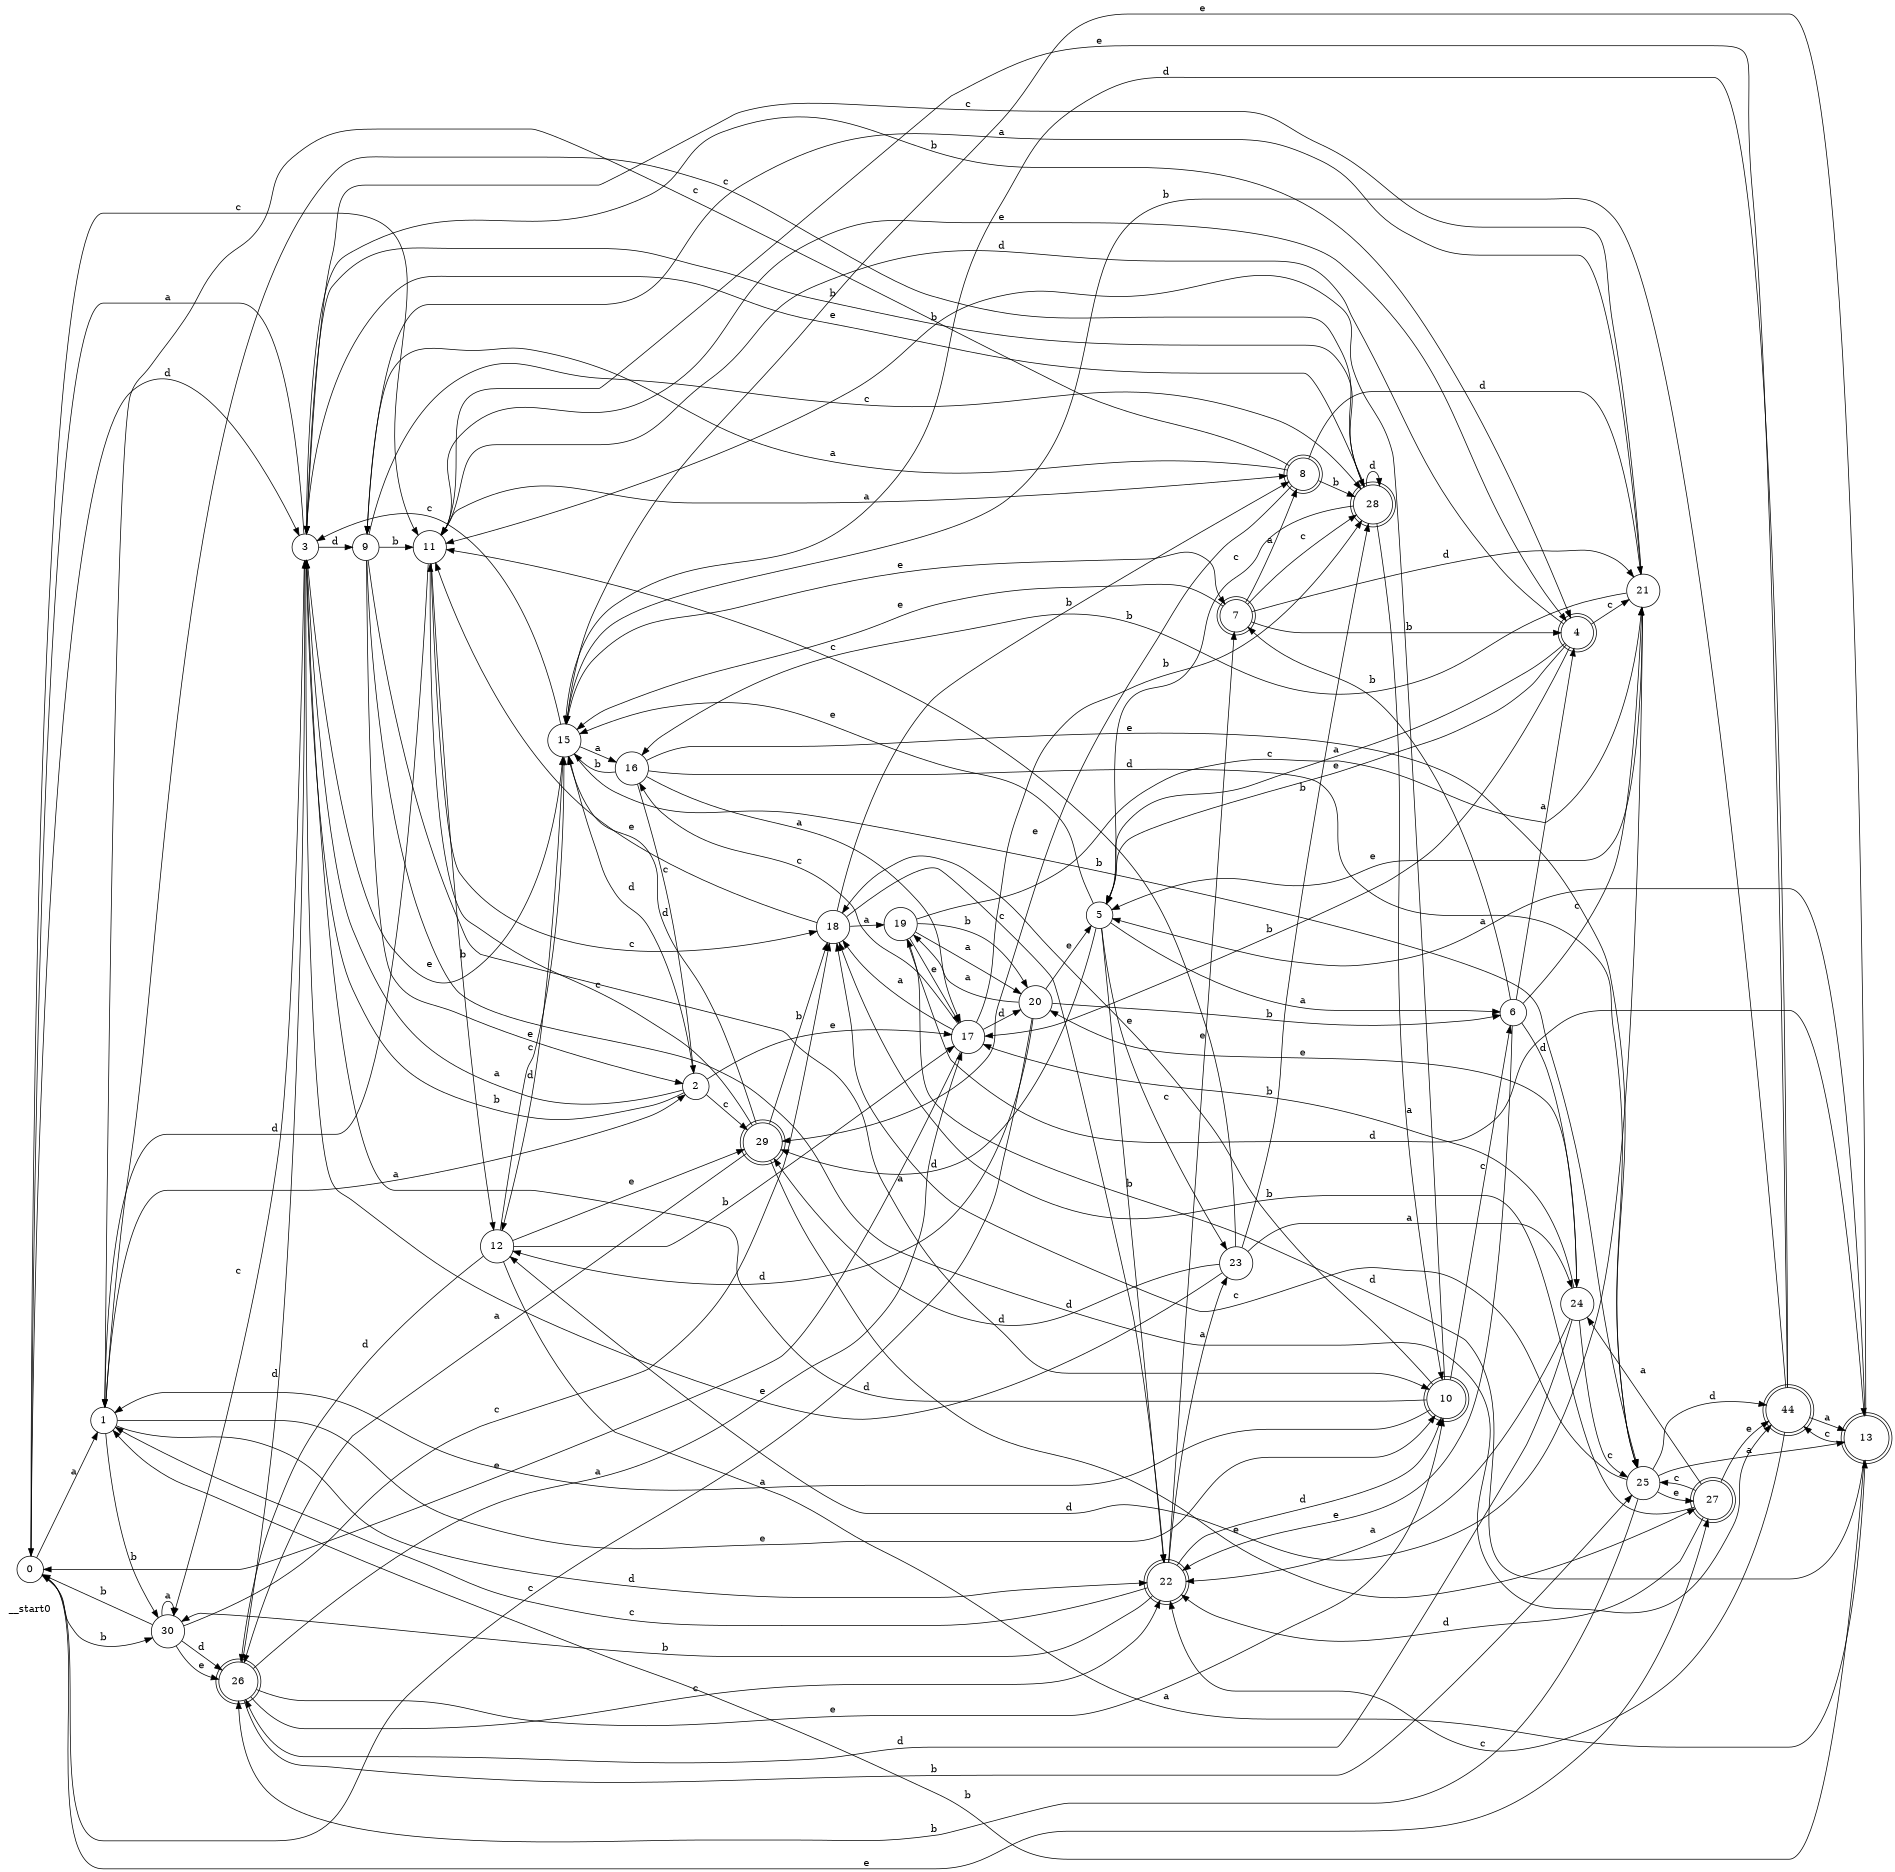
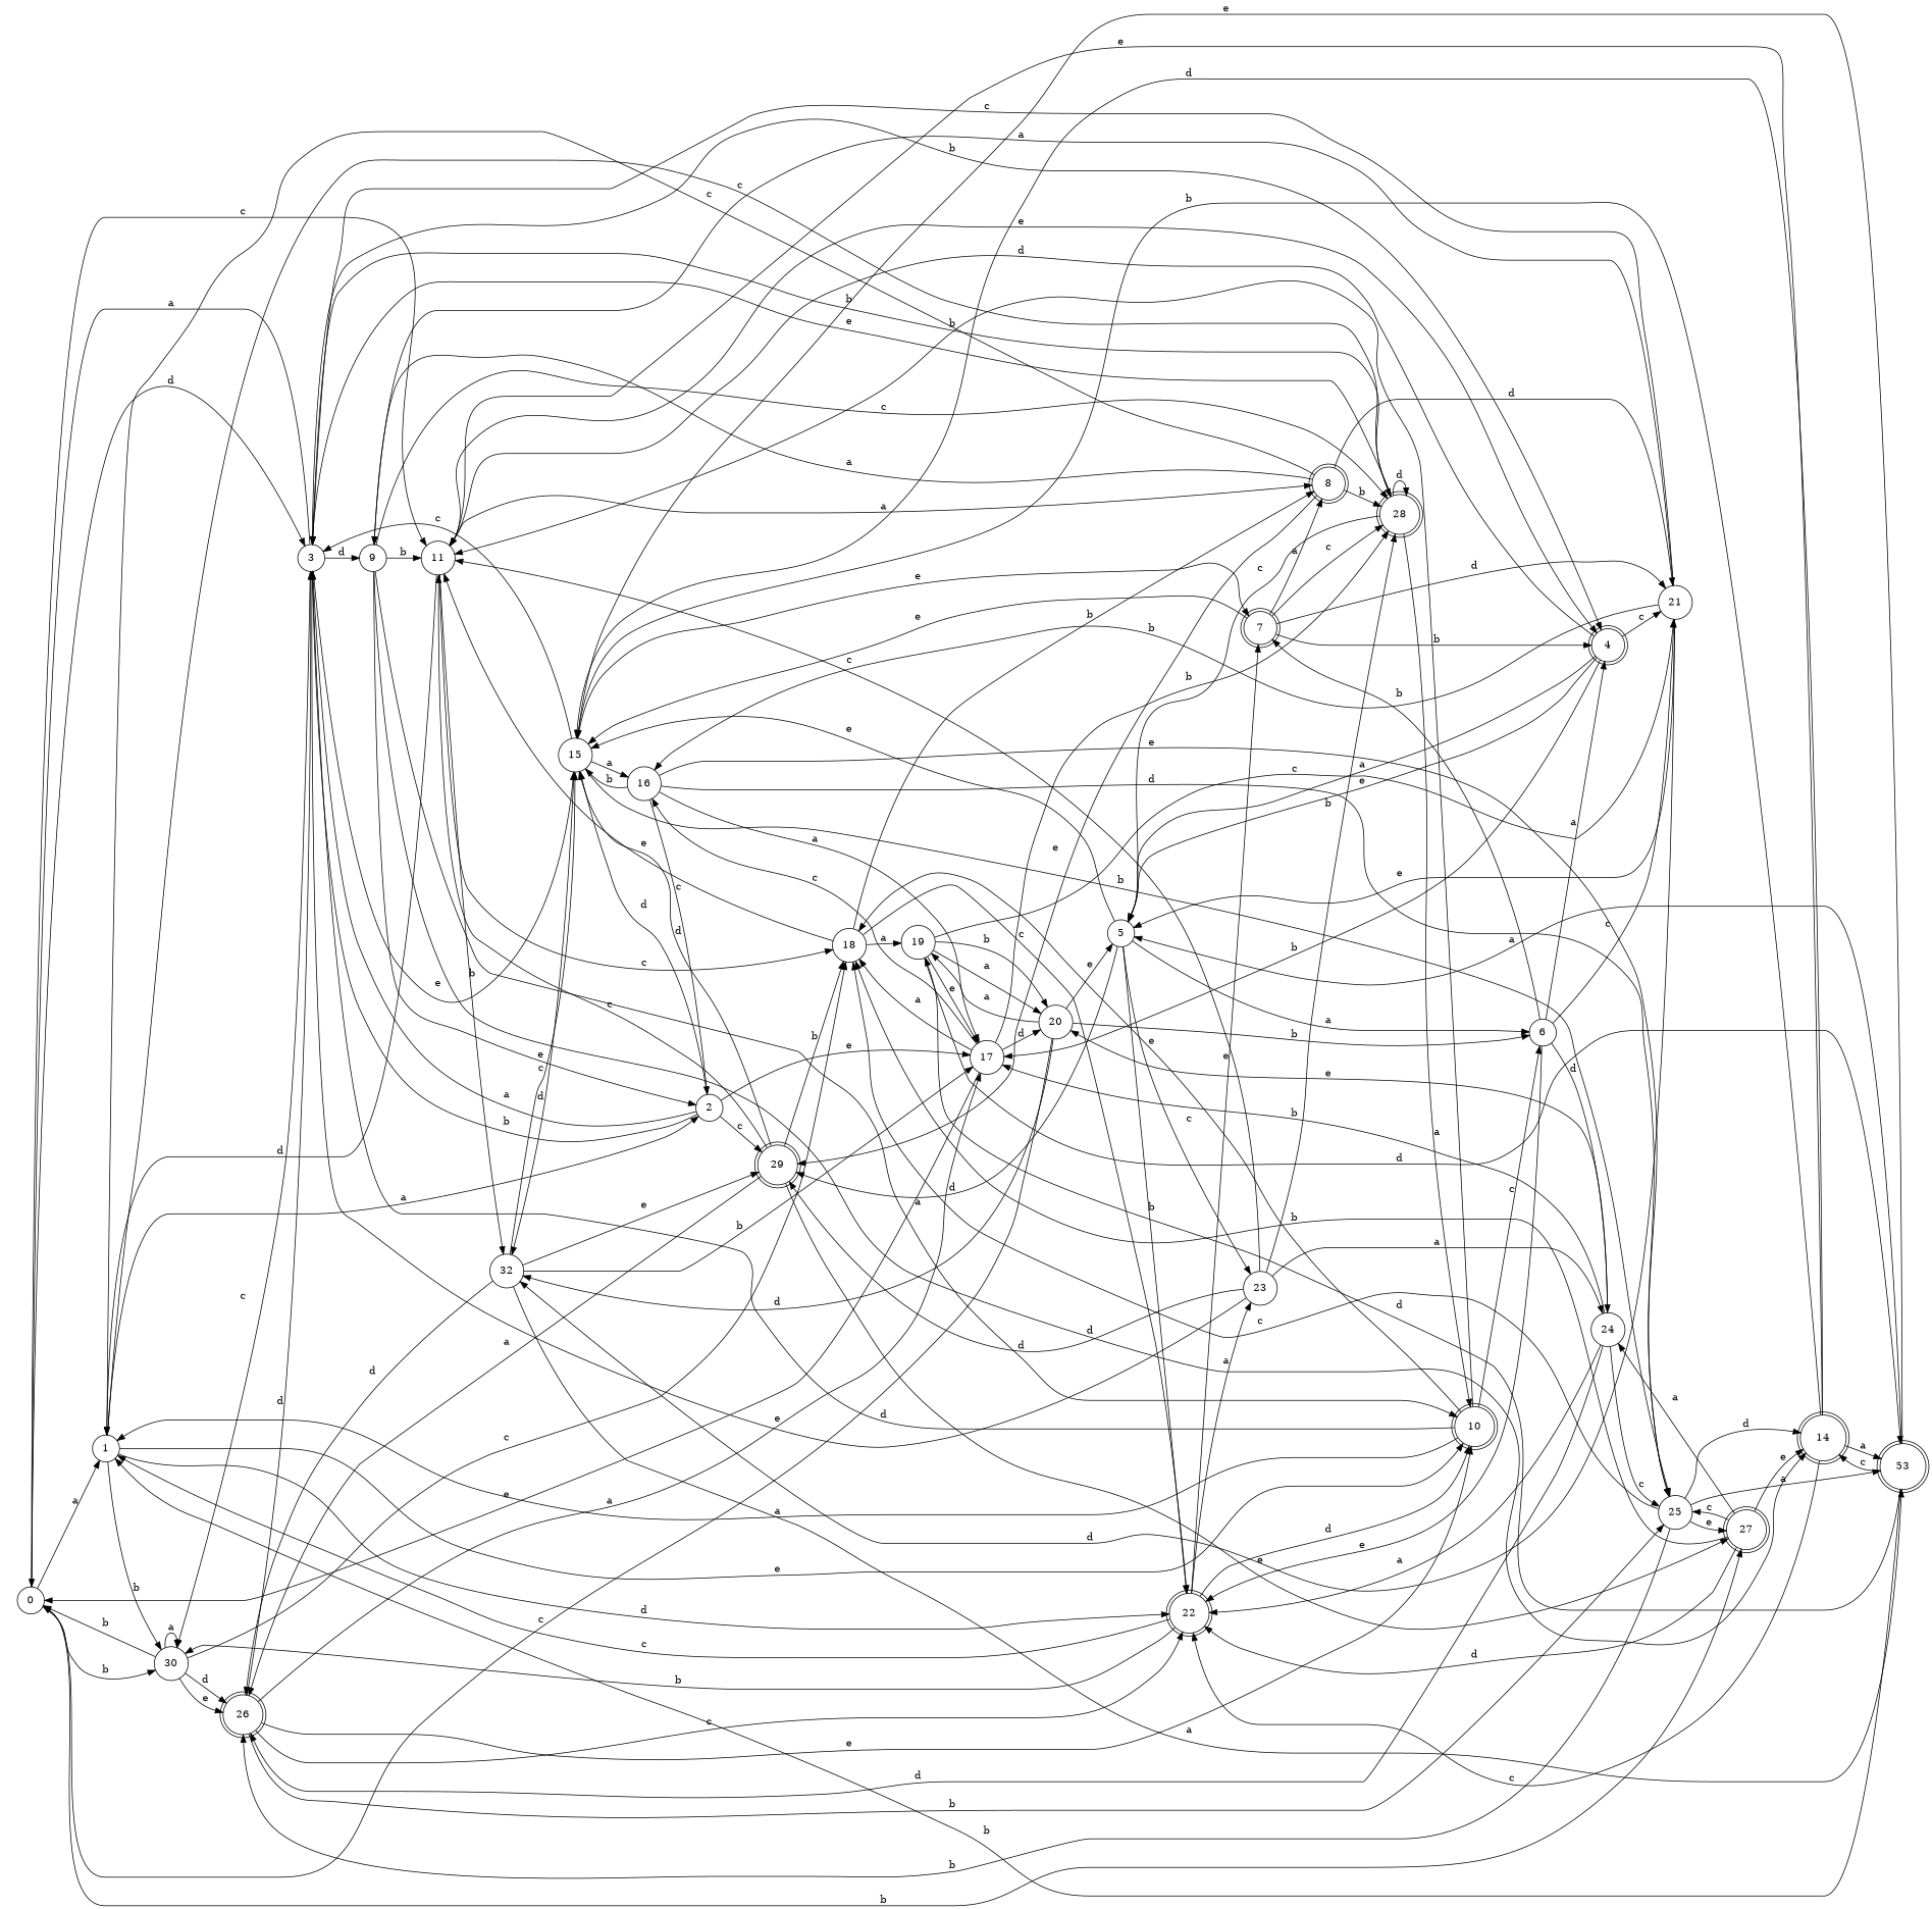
  digraph {
    rankdir=LR
    node [shape=circle color=black fillcolor=white style=filled]
-   __start0 [shape=none color="" fillcolor="" style=""]
    n2 [label=0]
    n3 [label=1]
    n4 [label=3]
    n5 [label=11]
    n6 [label=27 shape=doublecircle style="rounded,filled"]
    n7 [label=30]
    n8 [label=2]
    n9 [label=10 shape=doublecircle style="rounded,filled"]
    n10 [label=22 shape=doublecircle style="rounded,filled"]
    n11 [label=28 shape=doublecircle style="rounded,filled"]
    n12 [label=15]
    n13 [label=4 shape=doublecircle style="rounded,filled"]
    n14 [label=9]
    n15 [label=8 shape=doublecircle style="rounded,filled"]
    n16 [label=18]
-   n17 [label=12]
+   n17 [label=32]
    n18 [label=24]
-   n19 [label=44 shape=doublecircle style="rounded,filled"]
+   n19 [label=14 shape=doublecircle style="rounded,filled"]
    n20 [label=25]
    n21 [label=26 shape=doublecircle style="rounded,filled"]
    n22 [label=17]
    n23 [label=29 shape=doublecircle style="rounded,filled"]
    n24 [label=6]
    n25 [label=23]
    n26 [label=7 shape=doublecircle style="rounded,filled"]
    n27 [label=5]
    n28 [label=16]
    n29 [label=20]
    n30 [label=21]
-   n31 [label=13 shape=doublecircle style="rounded,filled"]
+   n31 [label=53 shape=doublecircle style="rounded,filled"]
    n32 [label=19]
    n2 -> n3 [label=a]
    n2 -> n4 [label=d]
    n2 -> n5 [label=c]
-   n2 -> n6 [label=e]
+   n2 -> n6 [label=b]
    n2 -> n7 [label=b]
    n3 -> n7 [label=b]
    n3 -> n8 [label=a]
    n3 -> n9 [label=e]
    n3 -> n10 [label=d]
    n3 -> n11 [label=c]
    n4 -> n2 [label=a]
    n4 -> n7 [label=c]
    n4 -> n12 [label=e]
    n4 -> n13 [label=b]
    n4 -> n14 [label=d]
    n5 -> n3 [label=d]
    n5 -> n13 [label=e]
    n5 -> n15 [label=a]
    n5 -> n16 [label=c]
    n5 -> n17 [label=b]
    n6 -> n10 [label=d]
    n6 -> n16 [label=b]
    n6 -> n18 [label=a]
    n6 -> n19 [label=e]
    n6 -> n20 [label=c]
    n7 -> n2 [label=b]
    n7 -> n7 [label=a]
    n7 -> n16 [label=c]
    n7 -> n21 [label=d]
    n7 -> n21 [label=e]
    n8 -> n4 [label=a]
    n8 -> n4 [label=b]
    n8 -> n12 [label=d]
    n8 -> n22 [label=e]
    n8 -> n23 [label=c]
    n9 -> n3 [label=a]
    n9 -> n4 [label=d]
    n9 -> n5 [label=b]
    n9 -> n16 [label=e]
    n9 -> n24 [label=c]
    n10 -> n3 [label=c]
    n10 -> n7 [label=b]
    n10 -> n9 [label=d]
    n10 -> n25 [label=a]
    n10 -> n26 [label=e]
    n11 -> n4 [label=b]
    n11 -> n4 [label=e]
    n11 -> n9 [label=a]
    n11 -> n11 [label=d]
    n11 -> n27 [label=c]
    n12 -> n4 [label=c]
    n12 -> n17 [label=d]
    n12 -> n20 [label=b]
    n12 -> n26 [label=e]
    n12 -> n28 [label=a]
    n13 -> n5 [label=d]
    n13 -> n22 [label=b]
    n13 -> n27 [label=a]
    n13 -> n27 [label=e]
    n13 -> n30 [label=c]
    n14 -> n5 [label=b]
    n14 -> n8 [label=e]
    n14 -> n9 [label=a]
    n14 -> n11 [label=c]
    n14 -> n19 [label=d]
    n15 -> n3 [label=c]
    n15 -> n11 [label=b]
    n15 -> n14 [label=a]
    n15 -> n23 [label=e]
    n15 -> n30 [label=d]
    n16 -> n5 [label=e]
    n16 -> n10 [label=c]
    n16 -> n15 [label=b]
    n16 -> n32 [label=a]
    n17 -> n12 [label=c]
    n17 -> n21 [label=d]
    n17 -> n22 [label=b]
    n17 -> n23 [label=e]
    n17 -> n31 [label=a]
    n18 -> n10 [label=a]
    n18 -> n20 [label=c]
    n18 -> n21 [label=d]
    n18 -> n22 [label=b]
    n18 -> n29 [label=e]
    n19 -> n5 [label=e]
    n19 -> n10 [label=c]
    n19 -> n12 [label=b]
    n19 -> n12 [label=d]
    n19 -> n31 [label=a]
    n20 -> n6 [label=e]
    n20 -> n16 [label=c]
    n20 -> n19 [label=d]
    n20 -> n21 [label=b]
    n20 -> n31 [label=a]
    n21 -> n4 [label=d]
    n21 -> n9 [label=e]
    n21 -> n10 [label=c]
    n21 -> n20 [label=b]
    n21 -> n22 [label=a]
    n22 -> n2 [label=e]
    n22 -> n11 [label=b]
    n22 -> n16 [label=a]
    n22 -> n28 [label=c]
    n22 -> n29 [label=d]
    n23 -> n5 [label=c]
    n23 -> n6 [label=e]
    n23 -> n12 [label=d]
    n23 -> n16 [label=b]
    n23 -> n21 [label=a]
    n24 -> n10 [label=e]
    n24 -> n13 [label=a]
    n24 -> n18 [label=d]
    n24 -> n26 [label=b]
    n24 -> n30 [label=c]
    n25 -> n4 [label=e]
    n25 -> n5 [label=c]
    n25 -> n11 [label=b]
    n25 -> n18 [label=a]
    n25 -> n23 [label=d]
    n26 -> n11 [label=c]
    n26 -> n12 [label=e]
    n26 -> n13 [label=b]
    n26 -> n15 [label=a]
    n26 -> n30 [label=d]
    n27 -> n10 [label=b]
    n27 -> n12 [label=e]
    n27 -> n23 [label=d]
    n27 -> n24 [label=a]
    n27 -> n25 [label=c]
    n28 -> n8 [label=c]
    n28 -> n12 [label=b]
    n28 -> n20 [label=d]
    n28 -> n20 [label=e]
    n28 -> n22 [label=a]
    n29 -> n2 [label=c]
    n29 -> n17 [label=d]
    n29 -> n24 [label=b]
    n29 -> n27 [label=e]
    n29 -> n32 [label=a]
    n30 -> n4 [label=c]
    n30 -> n14 [label=a]
    n30 -> n17 [label=d]
    n30 -> n27 [label=e]
    n30 -> n28 [label=b]
    n31 -> n3 [label=b]
    n31 -> n12 [label=e]
    n31 -> n19 [label=c]
    n31 -> n27 [label=a]
    n31 -> n32 [label=d]
    n32 -> n22 [label=e]
    n32 -> n29 [label=a]
    n32 -> n29 [label=b]
    n32 -> n30 [label=c]
    n32 -> n31 [label=d]
  }
